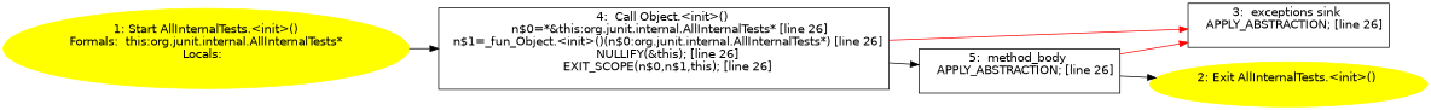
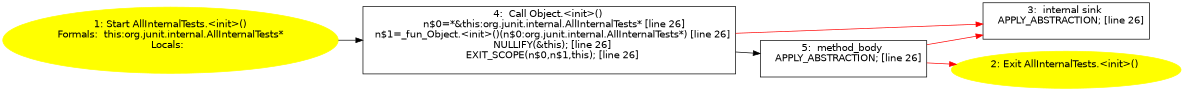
  digraph {
    fontname="DejaVu Sans"
    rankdir=LR
    node [fontname="DejaVu Sans" shape=box]
    edge [fontname="DejaVu Sans"]
    n1 [color=yellow label="1: Start AllInternalTests.<init>()\nFormals:  this:org.junit.internal.AllInternalTests*\nLocals:  \n  " style=filled shape=""]
    n2 [label="4:  Call Object.<init>() \n   n$0=*&this:org.junit.internal.AllInternalTests* [line 26]\n  n$1=_fun_Object.<init>()(n$0:org.junit.internal.AllInternalTests*) [line 26]\n  NULLIFY(&this); [line 26]\n  EXIT_SCOPE(n$0,n$1,this); [line 26]\n "]
-   n3 [label="3:  exceptions sink \n   APPLY_ABSTRACTION; [line 26]\n "]
+   n3 [label="3:  internal sink \n   APPLY_ABSTRACTION; [line 26]\n "]
    n4 [label="5:  method_body \n   APPLY_ABSTRACTION; [line 26]\n "]
    n5 [color=yellow label="2: Exit AllInternalTests.<init>() \n  " style=filled shape=""]
    n1 -> n2
    n2 -> n3 [color=red]
    n2 -> n4
    n4 -> n3 [color=red]
-   n4 -> n5
+   n4 -> n5 [color=red]
  }
